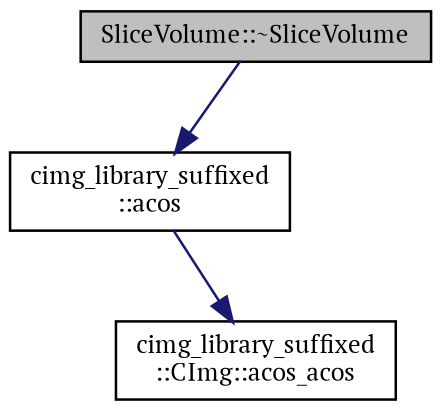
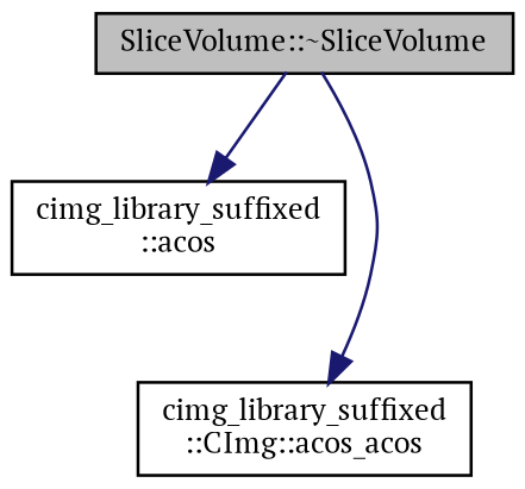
  digraph {
    fontname="PT Serif"
    rankdir=TB
    node [color=black fillcolor=white fontname="PT Serif" fontsize=10 shape=record style=filled]
    edge [color=midnightblue fontname="PT Serif" fontsize=10 labelfontname=Helvetica labelfontsize=10 style=solid]
    n1 [fillcolor=grey75 fontcolor=black height=0.2 label="SliceVolume::~SliceVolume" width=0.4]
    n2 [height=0.2 label="cimg_library_suffixed\l::acos" width=0.4]
    n3 [height=0.2 label="cimg_library_suffixed\l::CImg::acos_acos" width=0.4]
    n1 -> n2
-   n2 -> n3
+   n1 -> n3
  }
